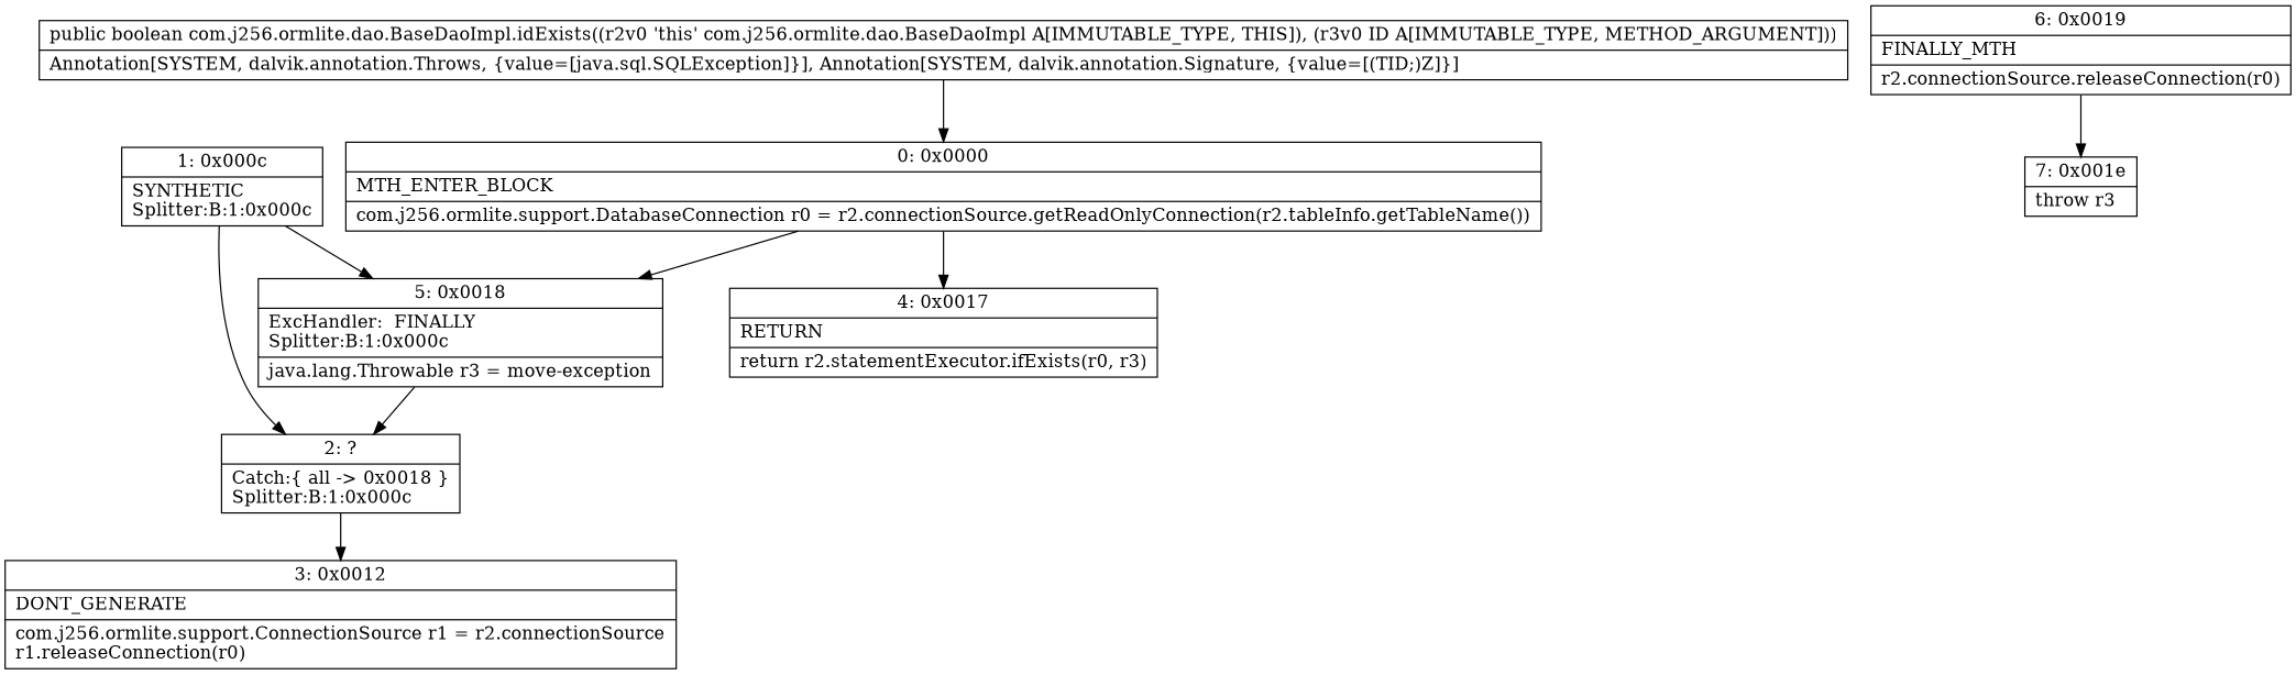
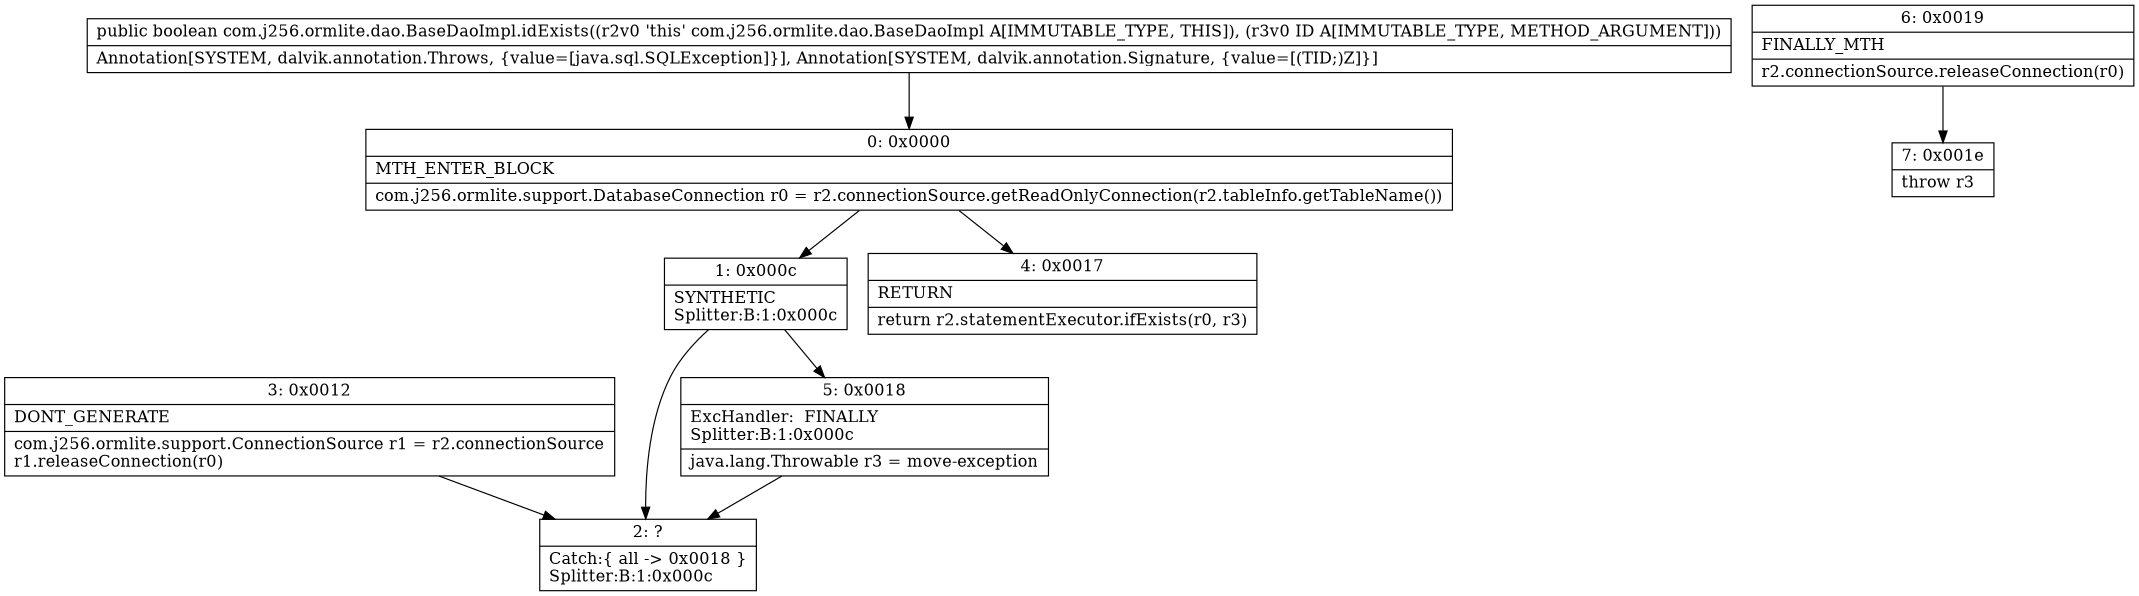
  digraph {
    node [shape=record]
    n1 [label="{0\:\ 0x0000|MTH_ENTER_BLOCK\l|com.j256.ormlite.support.DatabaseConnection r0 = r2.connectionSource.getReadOnlyConnection(r2.tableInfo.getTableName())\l}"]
    n2 [label="{1\:\ 0x000c|SYNTHETIC\lSplitter:B:1:0x000c\l}"]
    n3 [label="{4\:\ 0x0017|RETURN\l|return r2.statementExecutor.ifExists(r0, r3)\l}"]
    n4 [label="{2\:\ ?|Catch:\{ all \-\> 0x0018 \}\lSplitter:B:1:0x000c\l}"]
    n5 [label="{5\:\ 0x0018|ExcHandler:  FINALLY\lSplitter:B:1:0x000c\l|java.lang.Throwable r3 = move\-exception\l}"]
    n6 [label="{3\:\ 0x0012|DONT_GENERATE\l|com.j256.ormlite.support.ConnectionSource r1 = r2.connectionSource\lr1.releaseConnection(r0)\l}"]
    n7 [label="{6\:\ 0x0019|FINALLY_MTH\l|r2.connectionSource.releaseConnection(r0)\l}"]
    n8 [label="{7\:\ 0x001e|throw r3\l}"]
    n9 [label="{public boolean com.j256.ormlite.dao.BaseDaoImpl.idExists((r2v0 'this' com.j256.ormlite.dao.BaseDaoImpl A[IMMUTABLE_TYPE, THIS]), (r3v0 ID A[IMMUTABLE_TYPE, METHOD_ARGUMENT]))  | Annotation[SYSTEM, dalvik.annotation.Throws, \{value=[java.sql.SQLException]\}], Annotation[SYSTEM, dalvik.annotation.Signature, \{value=[(TID;)Z]\}]\l}"]
-   n1 -> n5
+   n1 -> n2
    n1 -> n3
    n2 -> n4
    n2 -> n5
-   n4 -> n6
+   n6 -> n4
    n5 -> n4
    n7 -> n8
    n9 -> n1
  }
